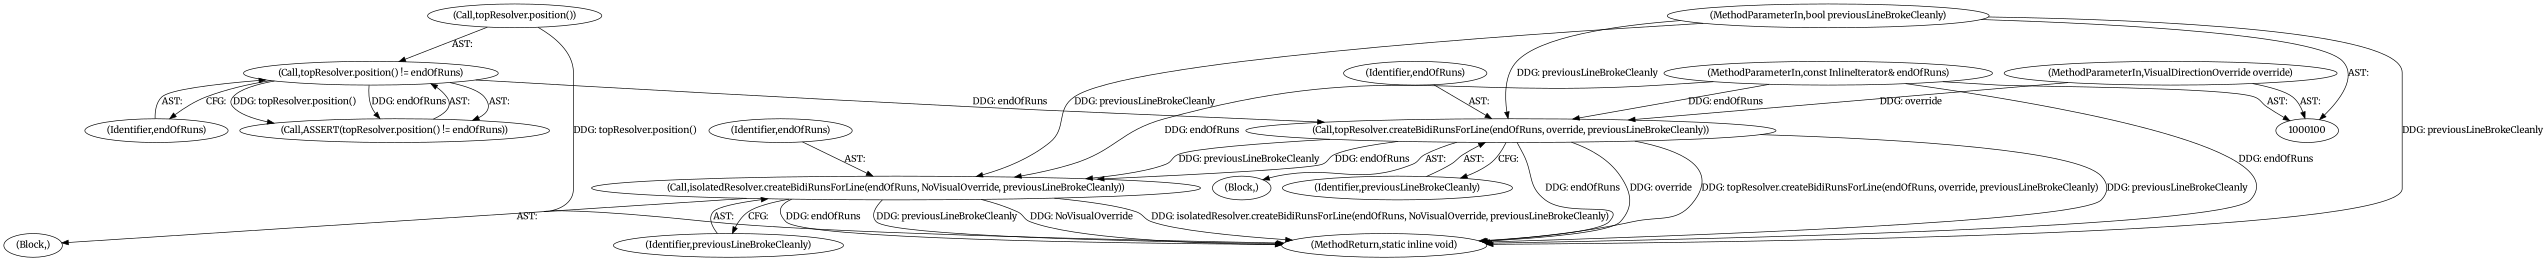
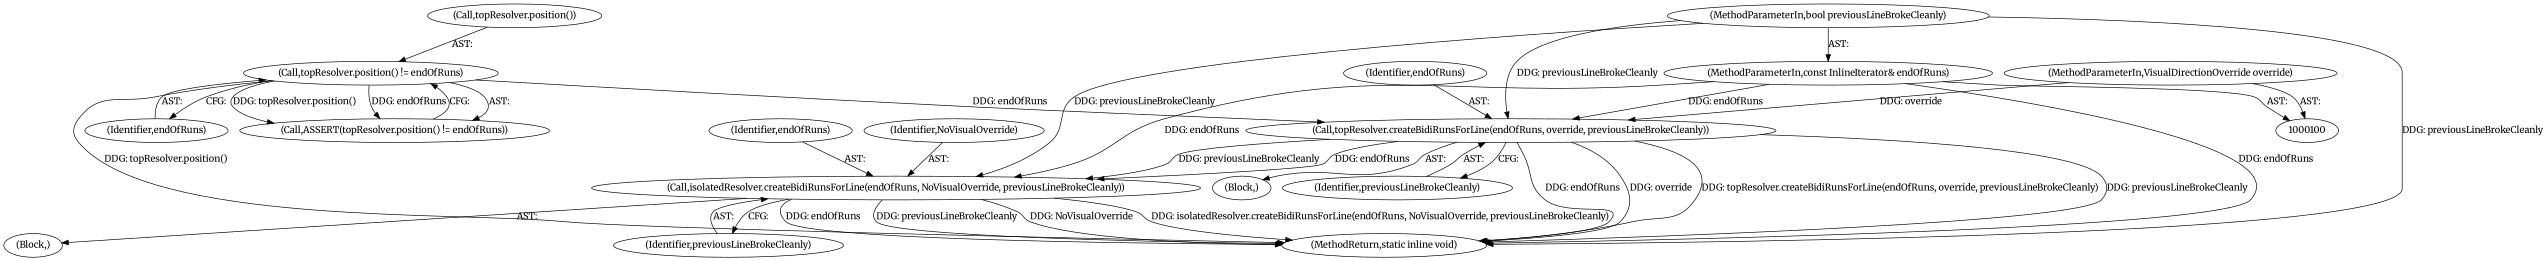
  digraph {
    fontname=Merriweather
    node [fontname=Merriweather]
    edge [fontname=Merriweather]
    n1 [label="(Call,isolatedResolver.createBidiRunsForLine(endOfRuns, NoVisualOverride, previousLineBrokeCleanly))"]
    n2 [label="(Identifier,previousLineBrokeCleanly)"]
    n3 [label="(MethodReturn,static inline void)"]
    n4 [label="(Block,)"]
    n5 [label="(Call,topResolver.createBidiRunsForLine(endOfRuns, override, previousLineBrokeCleanly))"]
    n6 [label="(Block,)"]
    n7 [label="(Identifier,previousLineBrokeCleanly)"]
    n8 [label="(Call,topResolver.position() != endOfRuns)"]
    n9 [label="(Call,ASSERT(topResolver.position() != endOfRuns))"]
    n10 [label="(Identifier,endOfRuns)"]
    n11 [label="(MethodParameterIn,const InlineIterator& endOfRuns)"]
    1000100
    n13 [label="(MethodParameterIn,VisualDirectionOverride override)"]
    n14 [label="(MethodParameterIn,bool previousLineBrokeCleanly)"]
    n15 [label="(Identifier,endOfRuns)"]
    n16 [label="(Call,topResolver.position())"]
+   n17 [label="(Identifier,NoVisualOverride)"]
    n18 [label="(Identifier,endOfRuns)"]
    n1 -> n2 [label="CFG: "]
    n1 -> n3 [label="DDG: isolatedResolver.createBidiRunsForLine(endOfRuns, NoVisualOverride, previousLineBrokeCleanly)"]
    n1 -> n3 [label="DDG: endOfRuns"]
    n1 -> n3 [label="DDG: previousLineBrokeCleanly"]
    n1 -> n3 [label="DDG: NoVisualOverride"]
    n1 -> n4 [label="AST: "]
    n2 -> n1 [label="AST: "]
    n5 -> n1 [label="DDG: endOfRuns"]
    n5 -> n1 [label="DDG: previousLineBrokeCleanly"]
    n5 -> n3 [label="DDG: endOfRuns"]
    n5 -> n3 [label="DDG: override"]
    n5 -> n3 [label="DDG: topResolver.createBidiRunsForLine(endOfRuns, override, previousLineBrokeCleanly)"]
    n5 -> n3 [label="DDG: previousLineBrokeCleanly"]
    n5 -> n6 [label="AST: "]
    n5 -> n7 [label="CFG: "]
    n7 -> n5 [label="AST: "]
-   n16 -> n3 [label="DDG: topResolver.position()"]
+   n8 -> n3 [label="DDG: topResolver.position()"]
    n8 -> n5 [label="DDG: endOfRuns"]
    n8 -> n9 [label="AST: "]
    n8 -> n9 [label="DDG: topResolver.position()"]
    n8 -> n9 [label="DDG: endOfRuns"]
    n8 -> n10 [label="CFG: "]
-   n9 -> n8 [label="AST: "]
+   n9 -> n8 [label="CFG: "]
    n10 -> n8 [label="AST: "]
    n11 -> n1 [label="DDG: endOfRuns"]
    n11 -> n3 [label="DDG: endOfRuns"]
    n11 -> n5 [label="DDG: endOfRuns"]
    n11 -> 1000100 [label="AST: "]
    n13 -> n5 [label="DDG: override"]
    n13 -> 1000100 [label="AST: "]
    n14 -> n1 [label="DDG: previousLineBrokeCleanly"]
    n14 -> n3 [label="DDG: previousLineBrokeCleanly"]
    n14 -> n5 [label="DDG: previousLineBrokeCleanly"]
-   n14 -> 1000100 [label="AST: "]
+   n14 -> n11 [label="AST: "]
    n15 -> n5 [label="AST: "]
    n16 -> n8 [label="AST: "]
+   n17 -> n1 [label="AST: "]
    n18 -> n1 [label="AST: "]
  }
